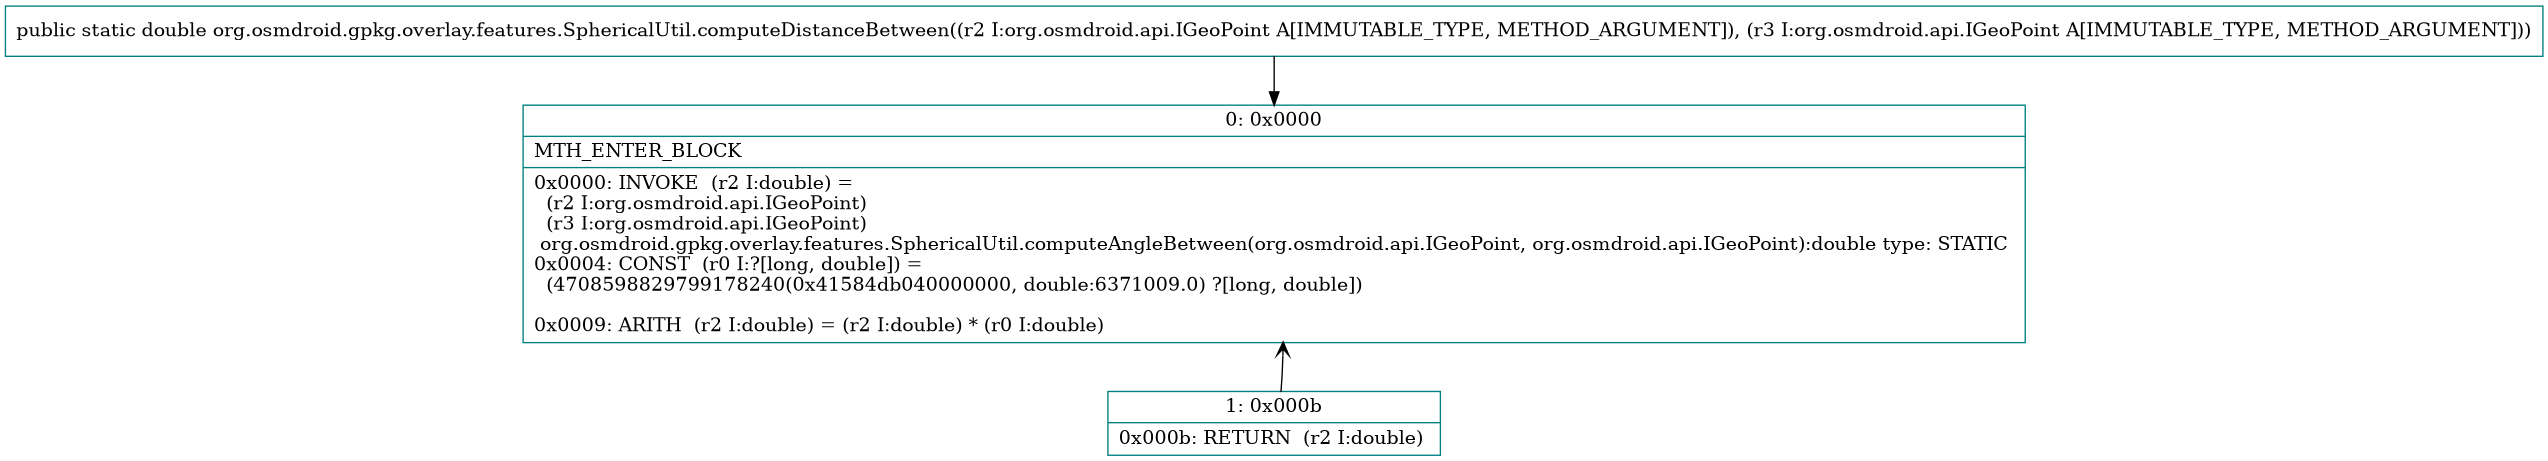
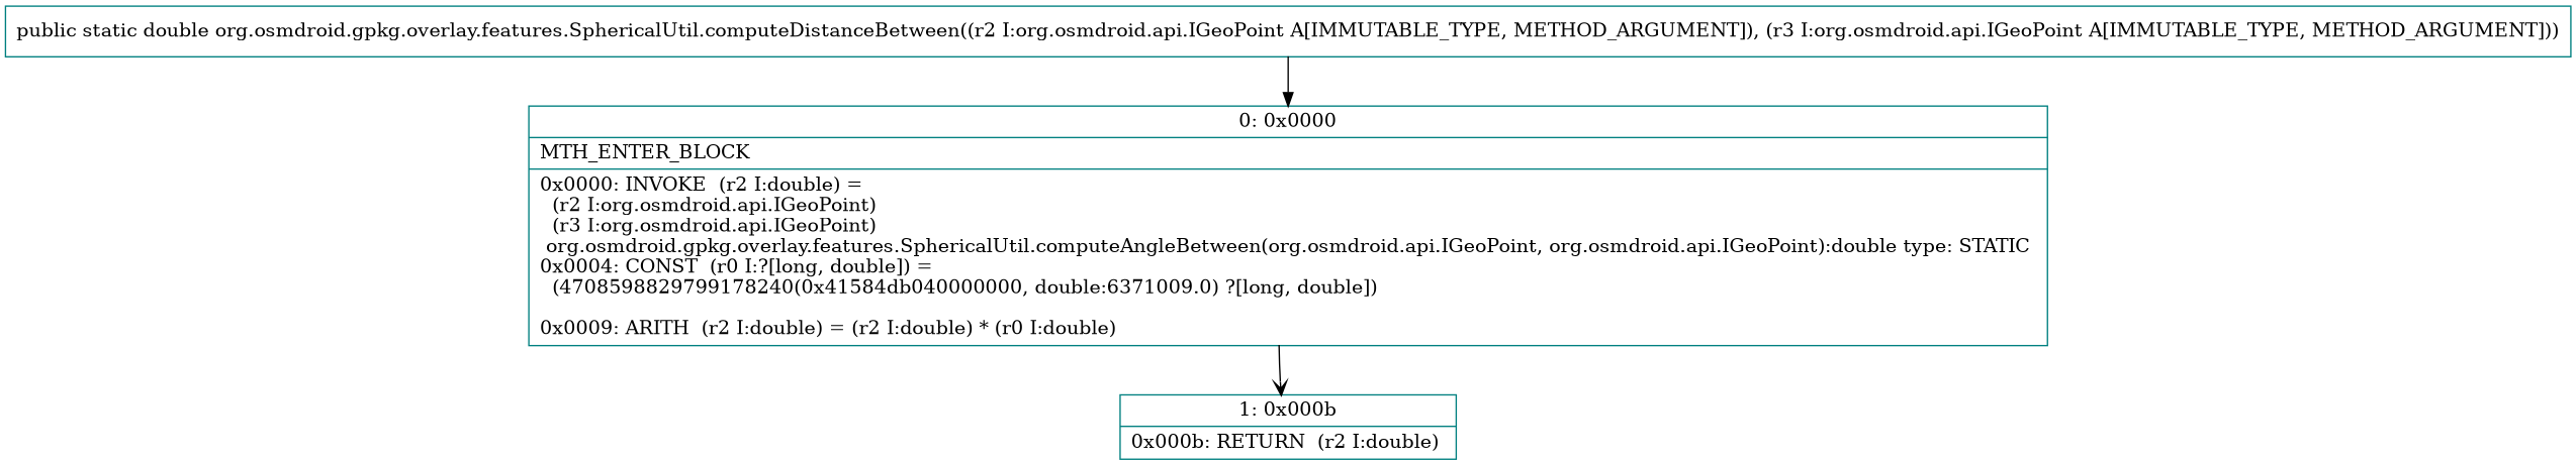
  digraph {
    node [shape=record color=teal]
    n1 [label="{0\:\ 0x0000|MTH_ENTER_BLOCK\l|0x0000: INVOKE  (r2 I:double) = \l  (r2 I:org.osmdroid.api.IGeoPoint)\l  (r3 I:org.osmdroid.api.IGeoPoint)\l org.osmdroid.gpkg.overlay.features.SphericalUtil.computeAngleBetween(org.osmdroid.api.IGeoPoint, org.osmdroid.api.IGeoPoint):double type: STATIC \l0x0004: CONST  (r0 I:?[long, double]) = \l  (4708598829799178240(0x41584db040000000, double:6371009.0) ?[long, double])\l \l0x0009: ARITH  (r2 I:double) = (r2 I:double) * (r0 I:double) \l}"]
    n2 [label="{1\:\ 0x000b|0x000b: RETURN  (r2 I:double) \l}"]
    n3 [label="{public static double org.osmdroid.gpkg.overlay.features.SphericalUtil.computeDistanceBetween((r2 I:org.osmdroid.api.IGeoPoint A[IMMUTABLE_TYPE, METHOD_ARGUMENT]), (r3 I:org.osmdroid.api.IGeoPoint A[IMMUTABLE_TYPE, METHOD_ARGUMENT])) }"]
-   n2 -> n1 [arrowhead=vee]
+   n1 -> n2 [arrowhead=vee]
    n3 -> n1 [arrowhead=normal]
  }
